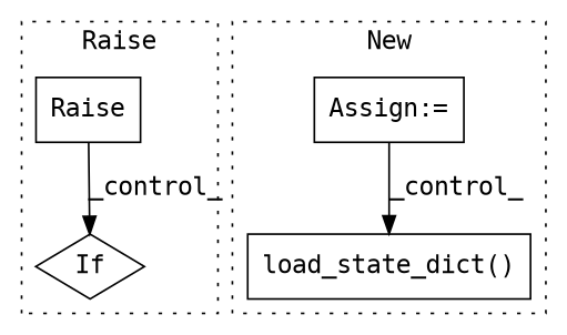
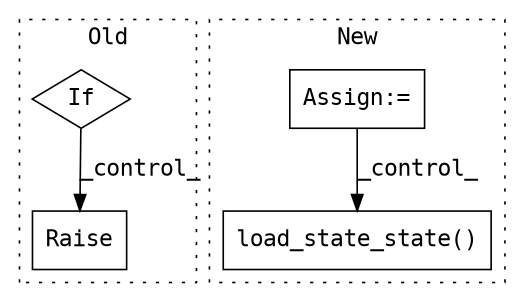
  digraph {
    fontname="DejaVu Sans Mono"
    node [fontname="DejaVu Sans Mono" l=3 shape=box]
    edge [fontname="DejaVu Sans Mono"]
    n1 [a=91 l=6 label=Raise s=2685]
    n2 [a=96 label=If s=2315 shape=diamond]
-   n3 [a=75 l="26,1" label="load_state_dict()" s="4695,4740"]
+   n3 [a=75 l="26,1" label="load_state_state()" s="4695,4740"]
    n4 [a=68 label="Assign:=" s=4325]
    subgraph cluster_1 {
-     label=Raise
+     label=Old
      style=dotted
      n1
      n2
    }
    subgraph cluster_2 {
      label=New
      style=dotted
      n3
      n4
    }
-   n1 -> n2 [label=_control_]
+   n2 -> n1 [label=_control_]
    n4 -> n3 [label=_control_]
  }
